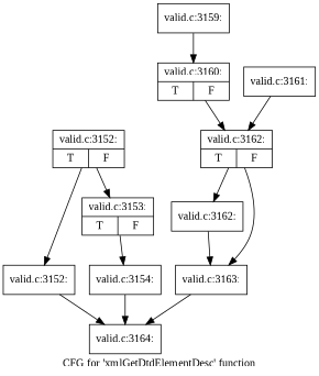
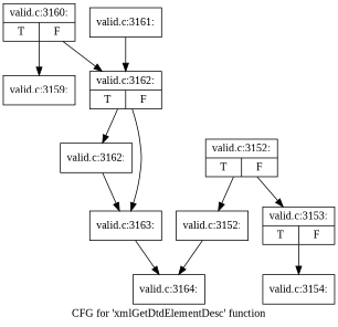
  digraph {
    fontname="Liberation Serif"
    label="CFG for 'xmlGetDtdElementDesc' function"
    node [fontname="Liberation Serif" shape=record]
    edge [fontname="Liberation Serif"]
    n1 [label="{valid.c:3152:}"]
    n2 [label="{valid.c:3164:}"]
    n3 [label="{valid.c:3152:|{<s0>T|<s1>F}}"]
    n4 [label="{valid.c:3153:|{<s0>T|<s1>F}}"]
    n5 [label="{valid.c:3154:}"]
    n6 [label="{valid.c:3159:}"]
    n7 [label="{valid.c:3160:|{<s0>T|<s1>F}}"]
    n8 [label="{valid.c:3162:|{<s0>T|<s1>F}}"]
    n9 [label="{valid.c:3161:}"]
    n10 [label="{valid.c:3162:}"]
    n11 [label="{valid.c:3163:}"]
    n1 -> n2
    n3 -> n1
    n3 -> n4
    n4 -> n5
-   n5 -> n2
-   n6 -> n7
+   n7 -> n6
    n7 -> n8
    n8 -> n10
    n8 -> n11
    n9 -> n8
    n10 -> n11
    n11 -> n2
  }
